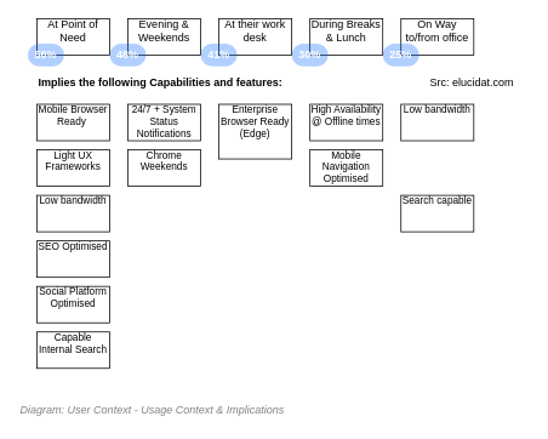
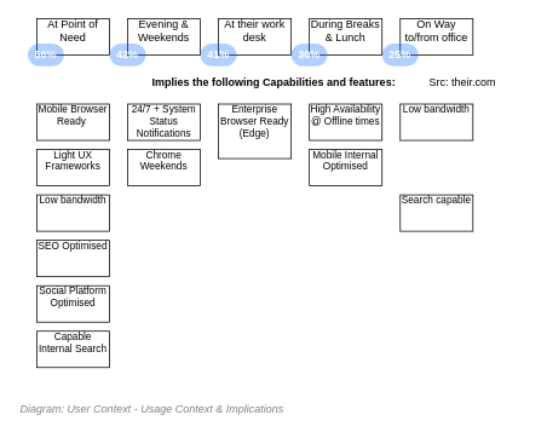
  <mxCell id="0" />
  <mxCell id="1" value="Diagram" parent="0" />
  <mxCell id="2" value="At Point of Need" style="rounded=0;whiteSpace=wrap;html=1;shadow=0;glass=0;comic=0;strokeColor=#000000;fillColor=none;fontSize=12;align=center;fontColor=#000000;recursiveResize=0;container=1;collapsible=0;overflow=fill;" vertex="1" parent="1"><mxGeometry x="40" y="20" width="80" height="40" as="geometry" /></mxCell>
  <mxCell id="3" value="Evening &amp;amp; Weekends" style="rounded=0;whiteSpace=wrap;html=1;shadow=0;glass=0;comic=0;strokeColor=#000000;fillColor=none;fontSize=12;align=center;fontColor=#000000;recursiveResize=0;container=1;collapsible=0;overflow=fill;" vertex="1" parent="1"><mxGeometry x="140" y="20" width="80" height="40" as="geometry" /></mxCell>
  <mxCell id="4" value="At their work desk" style="rounded=0;whiteSpace=wrap;html=1;shadow=0;glass=0;comic=0;strokeColor=#000000;fillColor=none;fontSize=12;align=center;fontColor=#000000;recursiveResize=0;container=1;collapsible=0;overflow=fill;" vertex="1" parent="1"><mxGeometry x="240" y="20" width="80" height="40" as="geometry" /></mxCell>
  <mxCell id="5" value="During Breaks &amp;amp; Lunch" style="rounded=0;whiteSpace=wrap;html=1;shadow=0;glass=0;comic=0;strokeColor=#000000;fillColor=none;fontSize=12;align=center;fontColor=#000000;recursiveResize=0;container=1;collapsible=0;overflow=fill;" vertex="1" parent="1"><mxGeometry x="340" y="20" width="80" height="40" as="geometry" /></mxCell>
  <mxCell id="6" value="On Way to/from office" style="rounded=0;whiteSpace=wrap;html=1;shadow=0;glass=0;comic=0;strokeColor=#000000;fillColor=none;fontSize=12;align=center;fontColor=#000000;recursiveResize=0;container=1;collapsible=0;overflow=fill;" vertex="1" parent="1"><mxGeometry x="440" y="20" width="80" height="40" as="geometry" /></mxCell>
- <mxCell id="7" value="Src: elucidat.com" style="text;html=1;resizable=0;points=[];autosize=1;align=left;verticalAlign=top;spacingTop=-4;fontSize=12;" vertex="1" parent="1"><mxGeometry x="470" y="80" width="110" height="20" as="geometry" /></mxCell>
+ <mxCell id="7" value="Src: their.com" style="text;html=1;resizable=0;points=[];autosize=1;align=left;verticalAlign=top;spacingTop=-4;fontSize=12;" vertex="1" parent="1"><mxGeometry x="470" y="80" width="110" height="20" as="geometry" /></mxCell>
  <mxCell id="8" value="Mobile Browser&lt;br style=&quot;font-size: 12px;&quot;&gt;Ready&amp;nbsp;" style="rounded=0;whiteSpace=wrap;html=1;comic=0;strokeColor=#000000;fillColor=none;fontSize=11;align=center;fontColor=#000000;recursiveResize=0;container=1;collapsible=0;overflow=fill;arcSize=12;absoluteArcSize=1;" vertex="1" parent="1"><mxGeometry x="40" y="114" width="80" height="40" as="geometry" /></mxCell>
  <mxCell id="9" value="Enterprise Browser Ready (Edge)" style="rounded=0;whiteSpace=wrap;html=1;comic=0;strokeColor=#000000;fillColor=none;fontSize=11;align=center;fontColor=#000000;recursiveResize=0;container=1;collapsible=0;overflow=fill;arcSize=12;absoluteArcSize=1;" vertex="1" parent="1"><mxGeometry x="240" y="114" width="80" height="60" as="geometry" /></mxCell>
  <mxCell id="10" value="High Availability @ Offline times" style="rounded=0;whiteSpace=wrap;html=1;comic=0;strokeColor=#000000;fillColor=none;fontSize=11;align=center;fontColor=#000000;recursiveResize=0;container=1;collapsible=0;overflow=fill;arcSize=12;absoluteArcSize=1;" vertex="1" parent="1"><mxGeometry x="340" y="114" width="80" height="40" as="geometry" /></mxCell>
  <mxCell id="11" value="Low bandwidth" style="rounded=0;whiteSpace=wrap;html=1;comic=0;strokeColor=#000000;fillColor=none;fontSize=11;align=center;fontColor=#000000;recursiveResize=0;container=1;collapsible=0;overflow=fill;arcSize=12;absoluteArcSize=1;" vertex="1" parent="1"><mxGeometry x="440" y="114" width="80" height="40" as="geometry" /></mxCell>
  <mxCell id="12" value="24/7 + System Status Notifications" style="rounded=0;whiteSpace=wrap;html=1;comic=0;strokeColor=#000000;fillColor=none;fontSize=11;align=center;fontColor=#000000;recursiveResize=0;container=1;collapsible=0;overflow=fill;arcSize=12;absoluteArcSize=1;" vertex="1" parent="1"><mxGeometry x="140" y="114" width="80" height="40" as="geometry" /></mxCell>
  <mxCell id="13" value="Chrome Weekends" style="rounded=0;whiteSpace=wrap;html=1;comic=0;strokeColor=#000000;fillColor=none;fontSize=11;align=center;fontColor=#000000;recursiveResize=0;container=1;collapsible=0;overflow=fill;arcSize=12;absoluteArcSize=1;" vertex="1" parent="1"><mxGeometry x="140" y="164" width="80" height="40" as="geometry" /></mxCell>
  <mxCell id="14" value="Search capable" style="rounded=0;whiteSpace=wrap;html=1;comic=0;strokeColor=#000000;fillColor=none;fontSize=11;align=center;fontColor=#000000;recursiveResize=0;container=1;collapsible=0;overflow=fill;arcSize=12;absoluteArcSize=1;" vertex="1" parent="1"><mxGeometry x="440" y="214" width="80" height="40" as="geometry" /></mxCell>
  <mxCell id="15" value="Low bandwidth" style="rounded=0;whiteSpace=wrap;html=1;comic=0;strokeColor=#000000;fillColor=none;fontSize=11;align=center;fontColor=#000000;recursiveResize=0;container=1;collapsible=0;overflow=fill;arcSize=12;absoluteArcSize=1;" vertex="1" parent="1"><mxGeometry x="40" y="214" width="80" height="40" as="geometry" /></mxCell>
  <mxCell id="16" value="Light UX Frameworks" style="rounded=0;whiteSpace=wrap;html=1;comic=0;strokeColor=#000000;fillColor=none;fontSize=11;align=center;fontColor=#000000;recursiveResize=0;container=1;collapsible=0;overflow=fill;arcSize=12;absoluteArcSize=1;" vertex="1" parent="1"><mxGeometry x="40" y="164" width="80" height="40" as="geometry" /></mxCell>
  <mxCell id="17" value="Capable Internal Search" style="rounded=0;whiteSpace=wrap;html=1;comic=0;strokeColor=#000000;fillColor=none;fontSize=11;align=center;fontColor=#000000;recursiveResize=0;container=1;collapsible=0;overflow=fill;arcSize=12;absoluteArcSize=1;" vertex="1" parent="1"><mxGeometry x="40" y="364" width="80" height="40" as="geometry" /></mxCell>
  <mxCell id="18" value="SEO Optimised" style="rounded=0;whiteSpace=wrap;html=1;comic=0;strokeColor=#000000;fillColor=none;fontSize=11;align=center;fontColor=#000000;recursiveResize=0;container=1;collapsible=0;overflow=fill;arcSize=12;absoluteArcSize=1;" vertex="1" parent="1"><mxGeometry x="40" y="264" width="80" height="40" as="geometry" /></mxCell>
  <mxCell id="19" value="Social Platform Optimised" style="rounded=0;whiteSpace=wrap;html=1;comic=0;strokeColor=#000000;fillColor=none;fontSize=11;align=center;fontColor=#000000;recursiveResize=0;container=1;collapsible=0;overflow=fill;arcSize=12;absoluteArcSize=1;" vertex="1" parent="1"><mxGeometry x="40" y="314" width="80" height="40" as="geometry" /></mxCell>
- <mxCell id="20" value="Mobile Navigation Optimised" style="rounded=0;whiteSpace=wrap;html=1;comic=0;strokeColor=#000000;fillColor=none;fontSize=11;align=center;fontColor=#000000;recursiveResize=0;container=1;collapsible=0;overflow=fill;arcSize=12;absoluteArcSize=1;" vertex="1" parent="1"><mxGeometry x="340" y="164" width="80" height="40" as="geometry" /></mxCell>
+ <mxCell id="20" value="Mobile Internal Optimised" style="rounded=0;whiteSpace=wrap;html=1;comic=0;strokeColor=#000000;fillColor=none;fontSize=11;align=center;fontColor=#000000;recursiveResize=0;container=1;collapsible=0;overflow=fill;arcSize=12;absoluteArcSize=1;" vertex="1" parent="1"><mxGeometry x="340" y="164" width="80" height="40" as="geometry" /></mxCell>
  <mxCell id="21" value="Badges" parent="0" />
  <mxCell id="22" value="56%" style="rounded=1;fillColor=#0065FF;strokeColor=none;html=1;fontColor=#ffffff;align=center;verticalAlign=middle;whiteSpace=wrap;fontSize=12;fontStyle=1;arcSize=50;shadow=0;dashed=1;labelBackgroundColor=none;opacity=30;" vertex="1" parent="21"><mxGeometry x="30" y="47.5" width="40" height="25" as="geometry" /></mxCell>
- <mxCell id="23" value="48%" style="rounded=1;fillColor=#0065FF;strokeColor=none;html=1;fontColor=#ffffff;align=center;verticalAlign=middle;whiteSpace=wrap;fontSize=12;fontStyle=1;arcSize=50;shadow=0;dashed=1;labelBackgroundColor=none;opacity=30;" vertex="1" parent="21"><mxGeometry x="120" y="47.5" width="40" height="25" as="geometry" /></mxCell>
+ <mxCell id="23" value="42%" style="rounded=1;fillColor=#0065FF;strokeColor=none;html=1;fontColor=#ffffff;align=center;verticalAlign=middle;whiteSpace=wrap;fontSize=12;fontStyle=1;arcSize=50;shadow=0;dashed=1;labelBackgroundColor=none;opacity=30;" vertex="1" parent="21"><mxGeometry x="120" y="47.5" width="40" height="25" as="geometry" /></mxCell>
  <mxCell id="24" value="41%" style="rounded=1;fillColor=#0065FF;strokeColor=none;html=1;fontColor=#ffffff;align=center;verticalAlign=middle;whiteSpace=wrap;fontSize=12;fontStyle=1;arcSize=50;shadow=0;dashed=1;labelBackgroundColor=none;opacity=30;" vertex="1" parent="21"><mxGeometry x="220" y="47.5" width="40" height="25" as="geometry" /></mxCell>
  <mxCell id="25" value="30%" style="rounded=1;fillColor=#0065FF;strokeColor=none;html=1;fontColor=#ffffff;align=center;verticalAlign=middle;whiteSpace=wrap;fontSize=12;fontStyle=1;arcSize=50;shadow=0;dashed=1;labelBackgroundColor=none;opacity=30;" vertex="1" parent="21"><mxGeometry x="320" y="47.5" width="40" height="25" as="geometry" /></mxCell>
  <mxCell id="26" value="25%" style="rounded=1;fillColor=#0065FF;strokeColor=none;html=1;fontColor=#ffffff;align=center;verticalAlign=middle;whiteSpace=wrap;fontSize=12;fontStyle=1;arcSize=50;shadow=0;dashed=1;labelBackgroundColor=none;opacity=30;" vertex="1" parent="21"><mxGeometry x="420" y="47.5" width="40" height="25" as="geometry" /></mxCell>
  <mxCell id="27" value="Title/Diagram" parent="0" />
  <mxCell id="28" value="&lt;font style=&quot;font-size: 12px&quot;&gt;&lt;span&gt;Diagram: &lt;/span&gt;User Context - Usage Context &amp;amp; Implications&lt;/font&gt;" style="text;strokeColor=none;fillColor=none;html=1;fontSize=12;fontStyle=2;verticalAlign=middle;align=left;shadow=0;glass=0;comic=0;opacity=30;fontColor=#808080;" vertex="1" parent="27"><mxGeometry x="20" y="440" width="520" height="20" as="geometry" /></mxCell>
  <mxCell id="29" value="About" parent="0" />
- <mxCell id="30" value="Implies the following Capabilities and features:" style="text;html=1;align=left;verticalAlign=middle;resizable=0;points=[];;autosize=1;fontSize=12;fontStyle=1" vertex="1" parent="29"><mxGeometry x="40" y="80" width="280" height="20" as="geometry" /></mxCell>
+ <mxCell id="30" value="Implies the following Capabilities and features:" style="text;html=1;align=left;verticalAlign=middle;resizable=0;points=[];;autosize=1;fontSize=12;fontStyle=1" vertex="1" parent="29"><mxGeometry x="165" y="80" width="280" height="20" as="geometry" /></mxCell>
  <mxCell id="31" value="" style="shape=image;html=1;verticalAlign=top;verticalLabelPosition=bottom;labelBackgroundColor=#ffffff;imageAspect=0;aspect=fixed;image=https://cdn1.iconfinder.com/data/icons/hawcons/32/699014-icon-28-information-128.png;shadow=0;dashed=0;fontFamily=Helvetica;fontSize=12;fontColor=#000000;align=center;strokeColor=#000000;fillColor=#505050;dashPattern=1 1;" vertex="1" parent="29"><mxGeometry x="560" y="440" width="20" height="20" as="geometry" /></mxCell>
